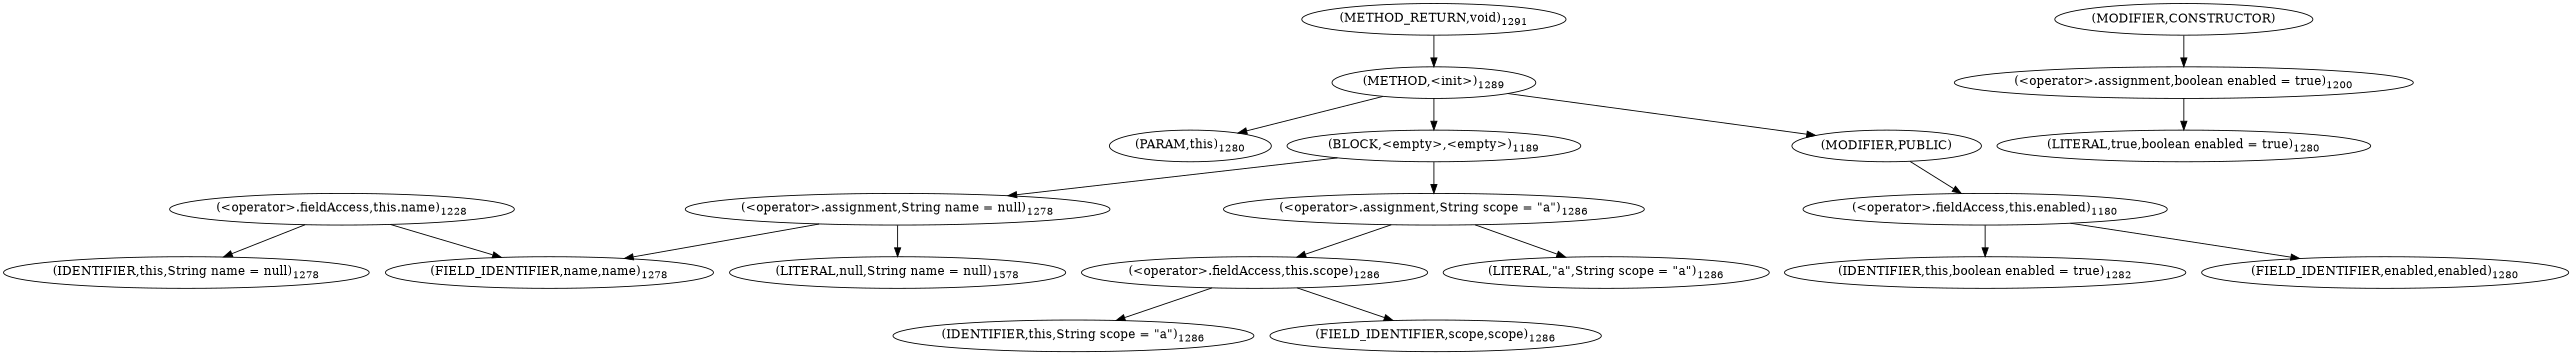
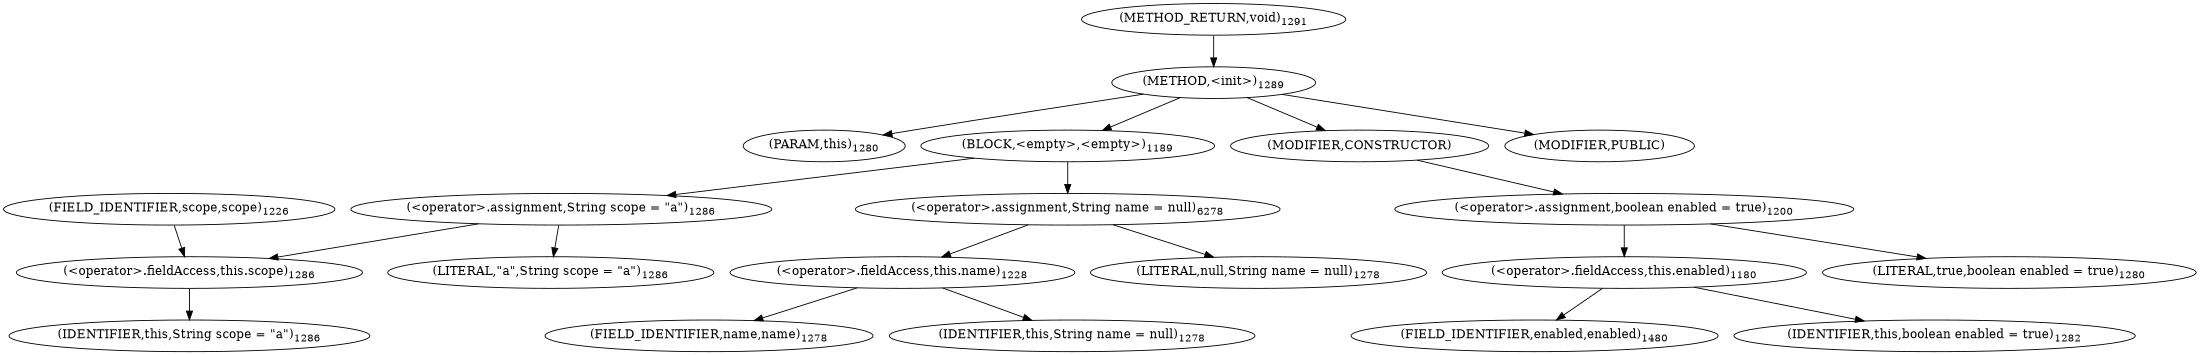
  digraph {
    n1 [label=<(METHOD,&lt;init&gt;)<SUB>1289</SUB>>]
    n2 [label=<(PARAM,this)<SUB>1280</SUB>>]
    n3 [label=<(BLOCK,&lt;empty&gt;,&lt;empty&gt;)<SUB>1189</SUB>>]
    n4 [label=<(MODIFIER,CONSTRUCTOR)>]
    n5 [label=<(MODIFIER,PUBLIC)>]
-   n6 [label=<(&lt;operator&gt;.assignment,String name = null)<SUB>1278</SUB>>]
+   n6 [label=<(&lt;operator&gt;.assignment,String name = null)<SUB>6278</SUB>>]
    n7 [label=<(&lt;operator&gt;.assignment,String scope = &quot;a&quot;)<SUB>1286</SUB>>]
    n8 [label=<(&lt;operator&gt;.assignment,boolean enabled = true)<SUB>1200</SUB>>]
    n9 [label=<(METHOD_RETURN,void)<SUB>1291</SUB>>]
    n10 [label=<(&lt;operator&gt;.fieldAccess,this.name)<SUB>1228</SUB>>]
-   n11 [label=<(LITERAL,null,String name = null)<SUB>1578</SUB>>]
+   n11 [label=<(LITERAL,null,String name = null)<SUB>1278</SUB>>]
    n12 [label=<(&lt;operator&gt;.fieldAccess,this.enabled)<SUB>1180</SUB>>]
    n13 [label=<(LITERAL,true,boolean enabled = true)<SUB>1280</SUB>>]
    n14 [label=<(&lt;operator&gt;.fieldAccess,this.scope)<SUB>1286</SUB>>]
    n15 [label=<(LITERAL,&quot;a&quot;,String scope = &quot;a&quot;)<SUB>1286</SUB>>]
    n16 [label=<(IDENTIFIER,this,String name = null)<SUB>1278</SUB>>]
    n17 [label=<(FIELD_IDENTIFIER,name,name)<SUB>1278</SUB>>]
    n18 [label=<(IDENTIFIER,this,boolean enabled = true)<SUB>1282</SUB>>]
-   n19 [label=<(FIELD_IDENTIFIER,enabled,enabled)<SUB>1280</SUB>>]
+   n19 [label=<(FIELD_IDENTIFIER,enabled,enabled)<SUB>1480</SUB>>]
    n20 [label=<(IDENTIFIER,this,String scope = &quot;a&quot;)<SUB>1286</SUB>>]
-   n21 [label=<(FIELD_IDENTIFIER,scope,scope)<SUB>1286</SUB>>]
+   n21 [label=<(FIELD_IDENTIFIER,scope,scope)<SUB>1226</SUB>>]
    n1 -> n2
    n1 -> n3
+   n1 -> n4
    n1 -> n5
    n3 -> n6
    n3 -> n7
    n4 -> n8
-   n6 -> n17
+   n6 -> n10
    n6 -> n11
    n7 -> n14
    n7 -> n15
-   n5 -> n12
+   n8 -> n12
    n8 -> n13
    n9 -> n1
    n10 -> n16
    n10 -> n17
    n12 -> n18
    n12 -> n19
    n14 -> n20
-   n14 -> n21
+   n21 -> n14
  }
